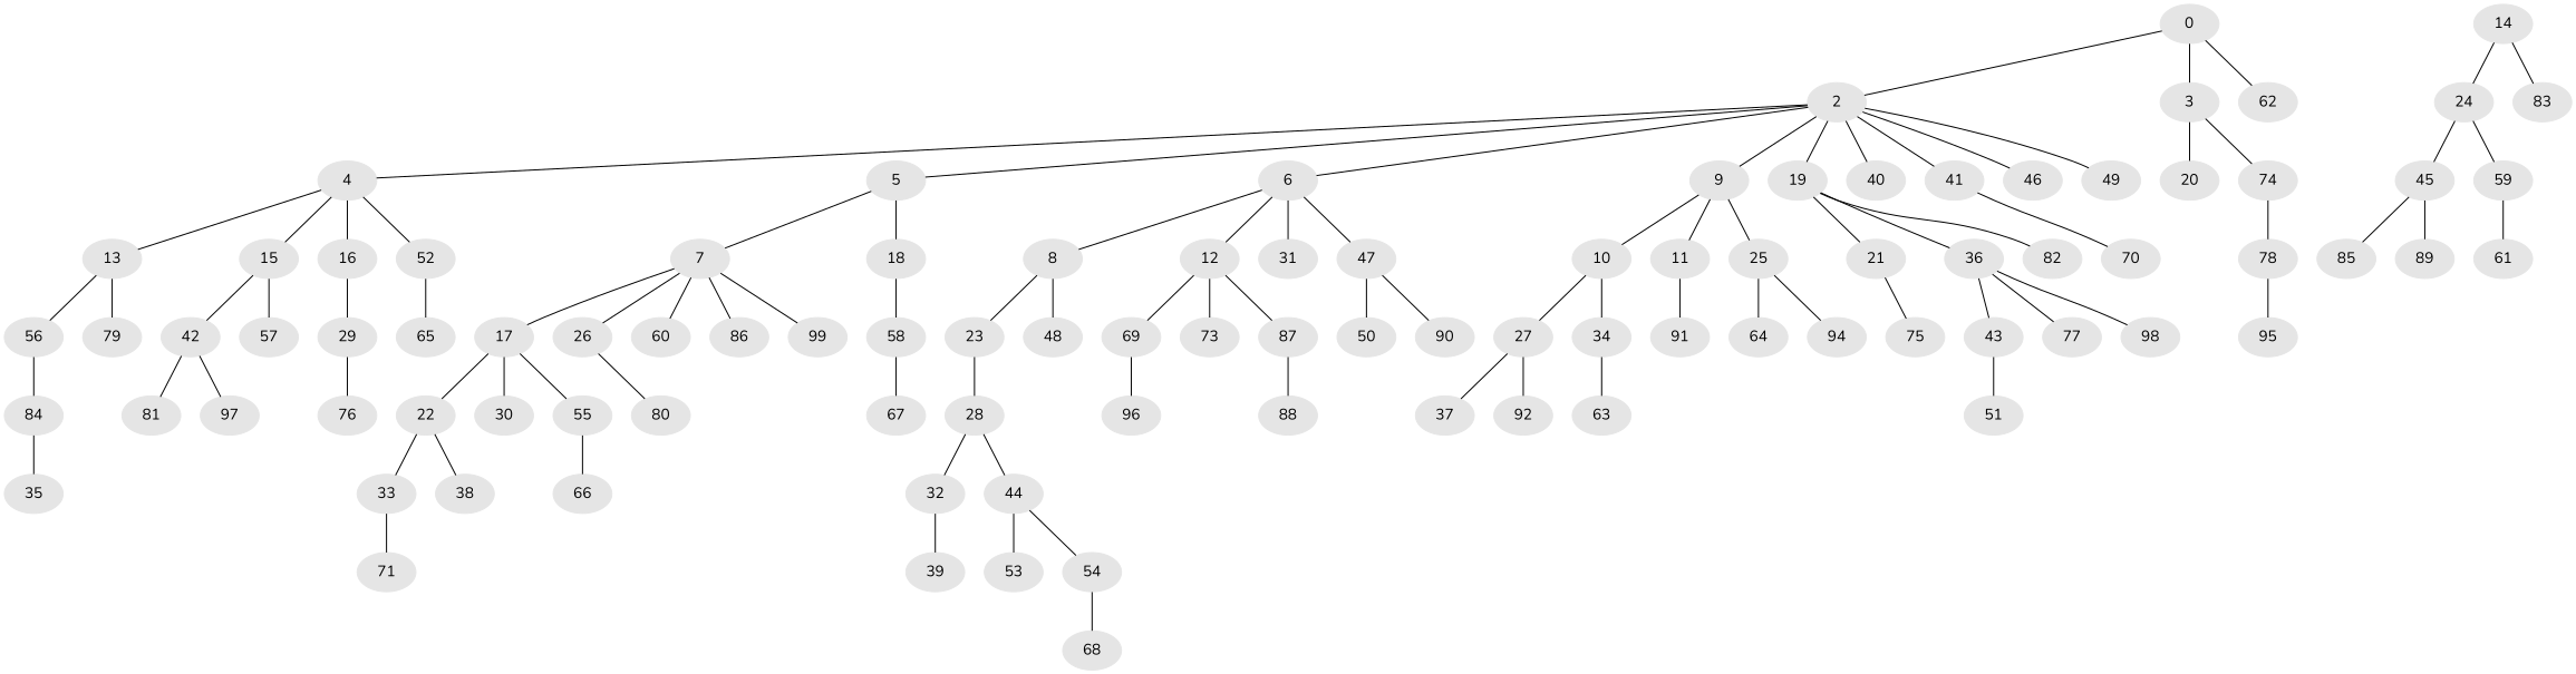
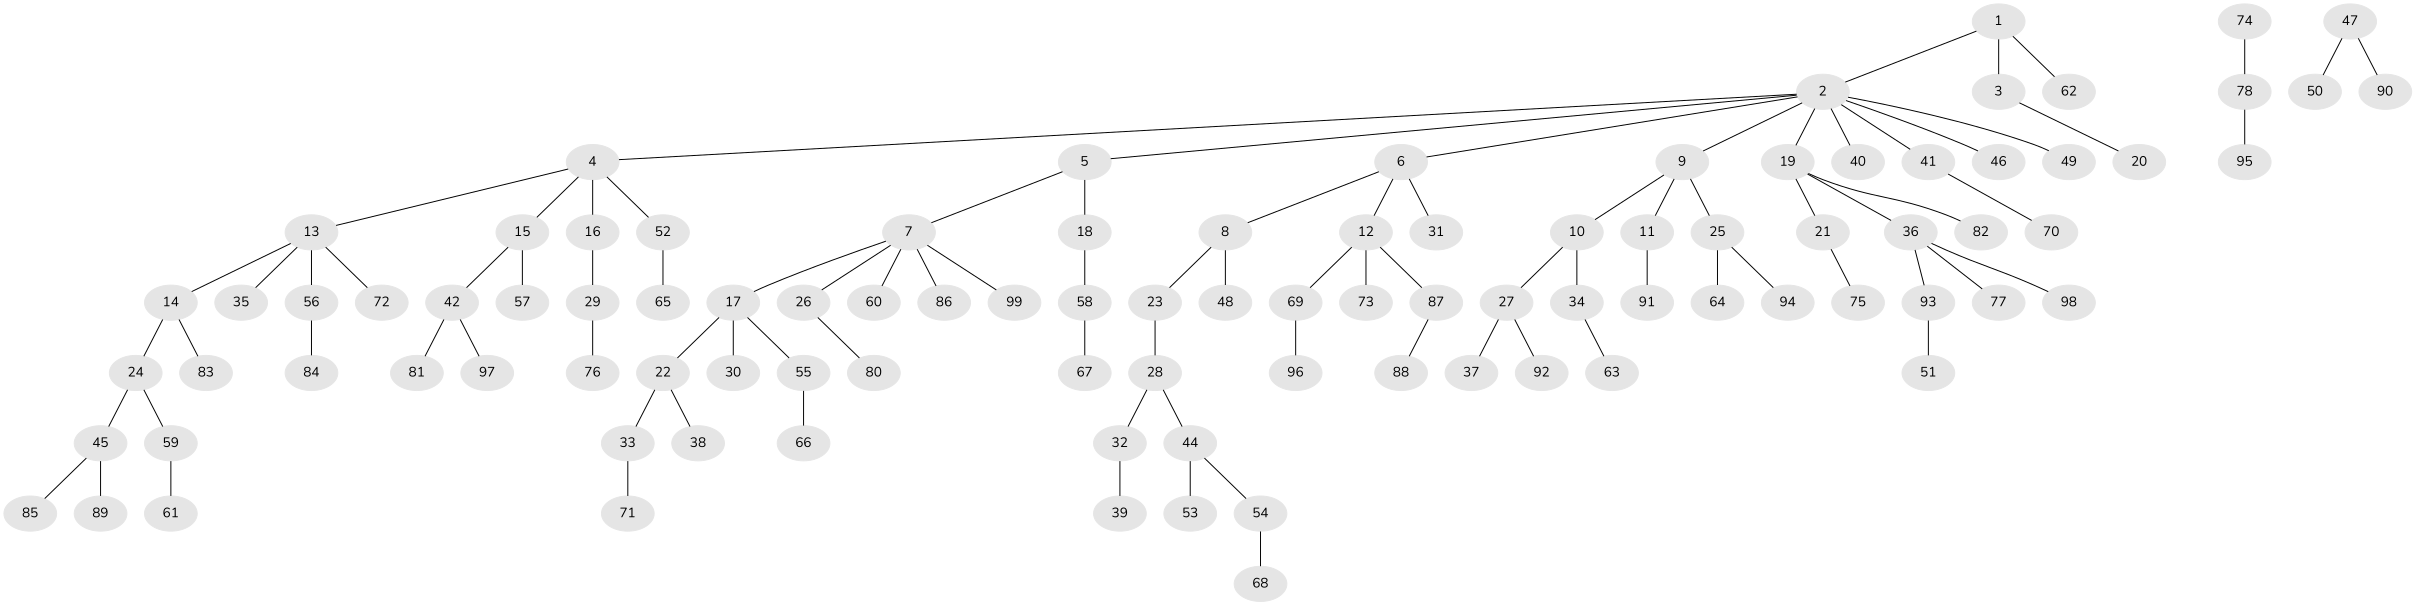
  graph {
    fontname=Nunito
    node [color=gray90 fontname=Nunito style=filled]
    edge [fontname=Nunito]
-   1 [label=0]
+   1
    2
    3
    62
    4
    5
    6
    9
    19
    40
    41
    46
    49
    20
    74
    13
    15
    16
    52
    7
    18
    8
    12
    31
    47
    10
    11
    25
    21
    36
    82
    70
    78
    14
    35
    56
-   79
+   79 [label=72]
    42
    57
    29
    65
    17
    26
    60
    86
    n46 [label=99]
    58
    23
    48
    69
    73
    87
    50
    90
    22
    30
    55
    80
    28
    27
    34
    91
    64
    94
    37
    92
    63
    96
    88
    24
    83
    84
    45
    59
    81
    97
    76
    33
    38
    66
    67
    75
-   43
+   43 [label=93]
    77
    98
    71
    32
    44
    85
    89
    61
    39
    53
    54
    51
    68
    95
    1 -- 2
    1 -- 3
    1 -- 62
    2 -- 4
    2 -- 5
    2 -- 6
    2 -- 9
    2 -- 19
    2 -- 40
    2 -- 41
    2 -- 46
    2 -- 49
    3 -- 20
-   3 -- 74
    4 -- 13
    4 -- 15
    4 -- 16
    4 -- 52
    5 -- 7
    5 -- 18
    6 -- 8
    6 -- 12
    6 -- 31
-   6 -- 47
    9 -- 10
    9 -- 11
    9 -- 25
    19 -- 21
    19 -- 36
    19 -- 82
    41 -- 70
    74 -- 78
-   84 -- 35
+   13 -- 14
+   13 -- 35
    13 -- 56
    13 -- 79
    15 -- 42
    15 -- 57
    16 -- 29
    52 -- 65
    7 -- 17
    7 -- 26
    7 -- 60
    7 -- 86
    7 -- n46
    18 -- 58
    8 -- 23
    8 -- 48
    12 -- 69
    12 -- 73
    12 -- 87
    47 -- 50
    47 -- 90
    10 -- 27
    10 -- 34
    11 -- 91
    25 -- 64
    25 -- 94
    21 -- 75
    36 -- 43
    36 -- 77
    36 -- 98
    78 -- 95
    14 -- 24
    14 -- 83
    56 -- 84
    42 -- 81
    42 -- 97
    29 -- 76
    17 -- 22
    17 -- 30
    17 -- 55
    26 -- 80
    58 -- 67
    23 -- 28
    69 -- 96
    87 -- 88
    22 -- 33
    22 -- 38
    55 -- 66
    28 -- 32
    28 -- 44
    27 -- 37
    27 -- 92
    34 -- 63
    24 -- 45
    24 -- 59
    45 -- 85
    45 -- 89
    59 -- 61
    33 -- 71
    43 -- 51
    32 -- 39
    44 -- 53
    44 -- 54
    54 -- 68
  }
